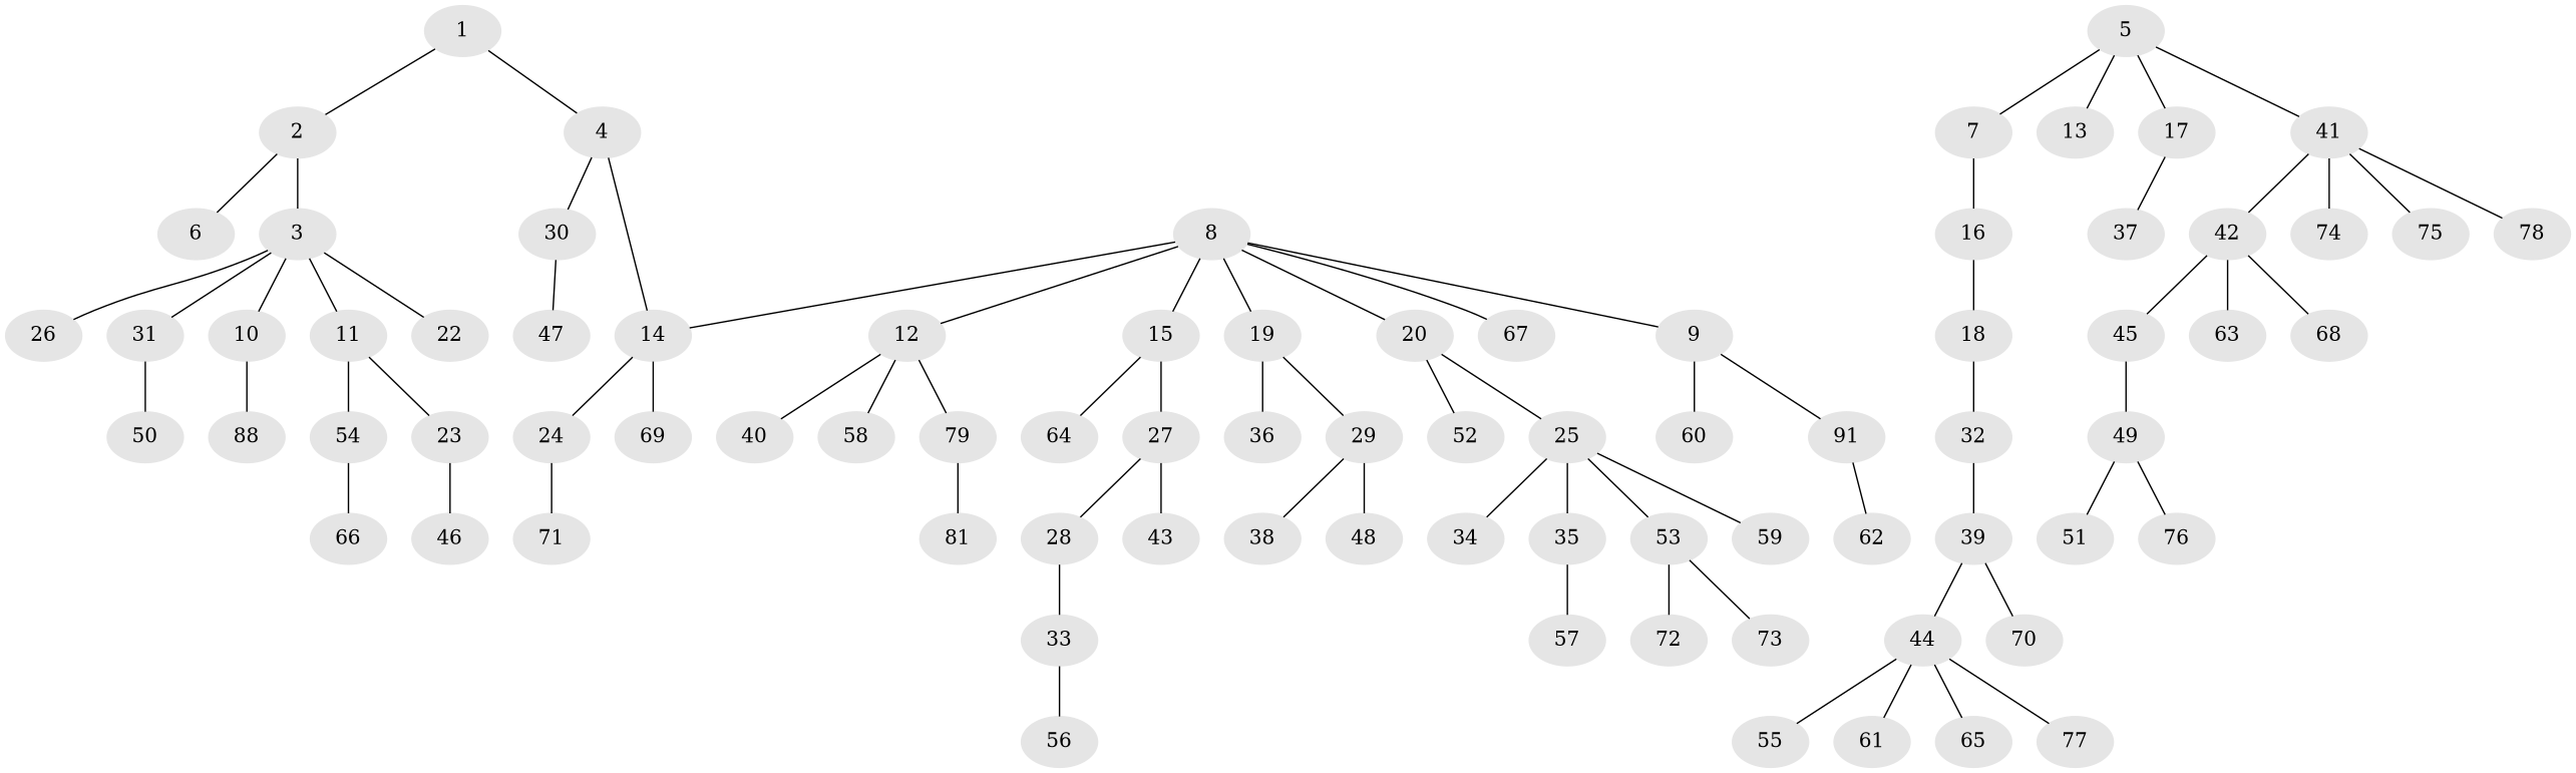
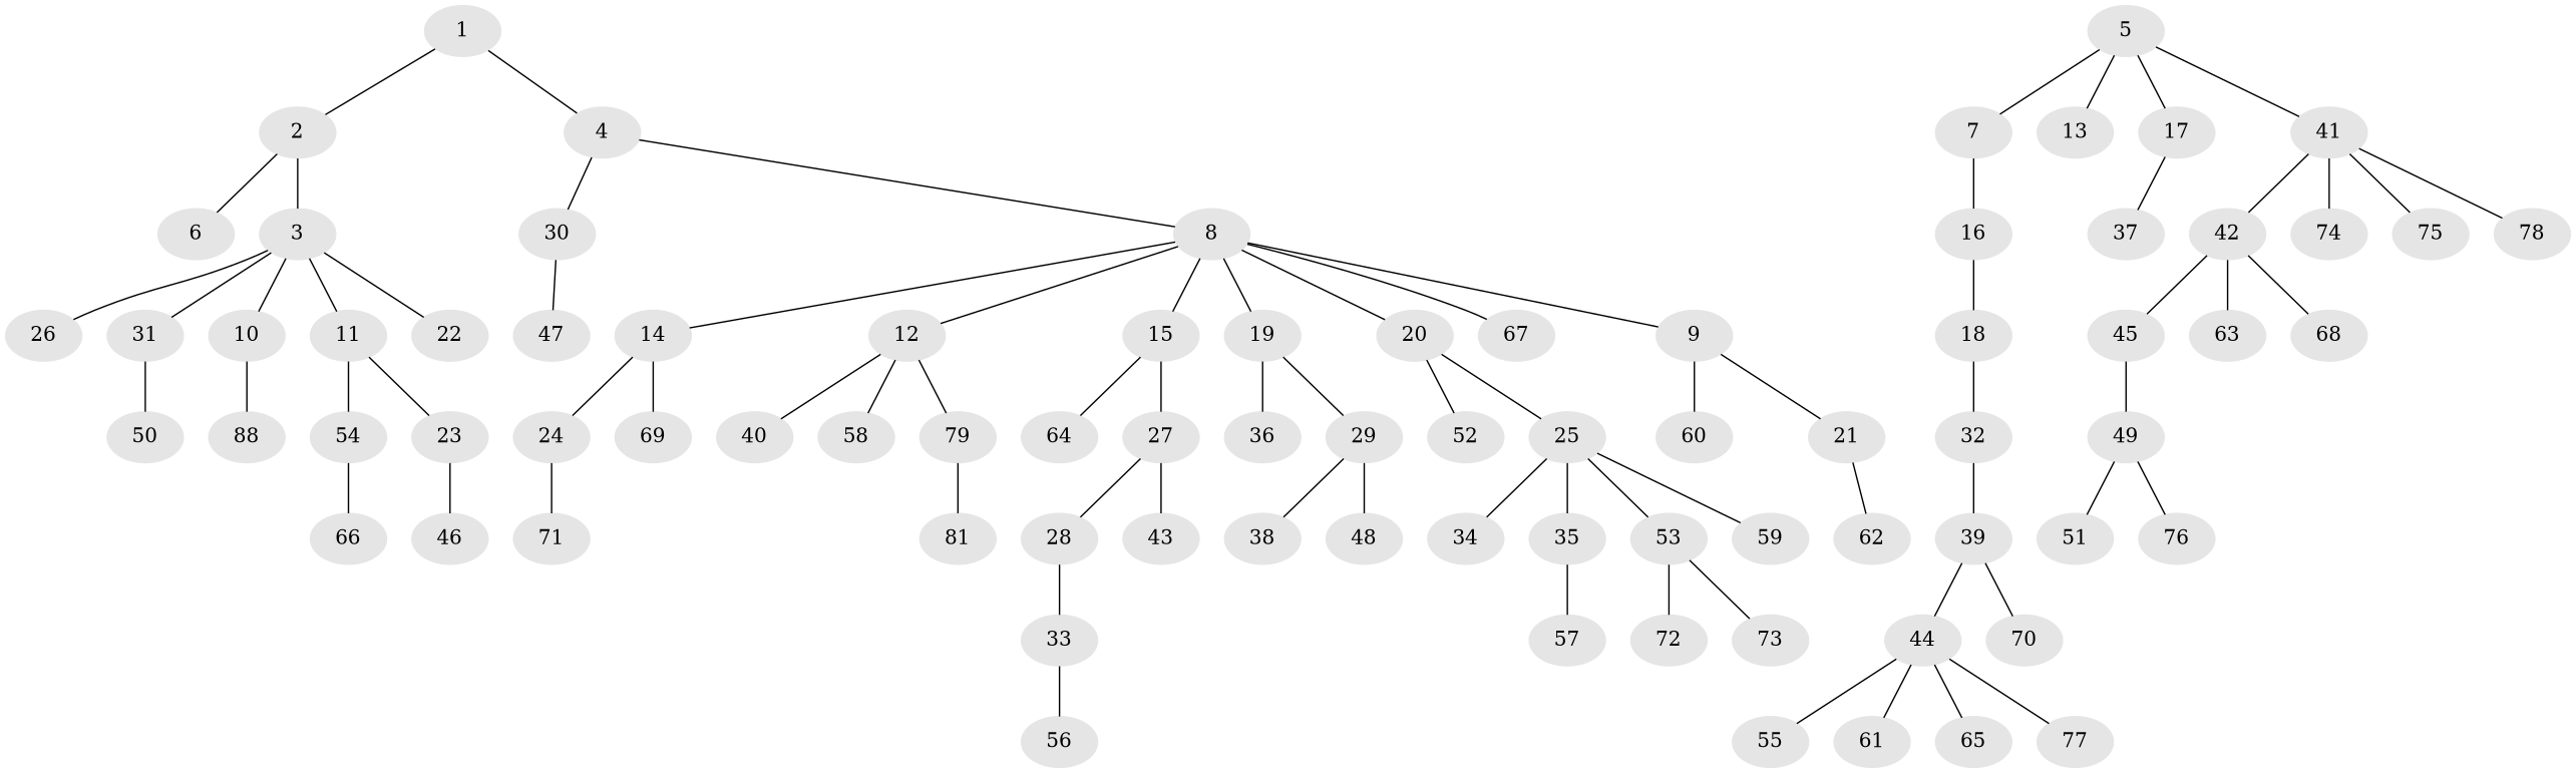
  graph {
    node [color=gray90 style=filled]
    1
    2
    4
    3
    6
    8
    30
    10
    11
    22
    26
    31
    5
    7
    13
    17
    41
    n18 [label=88]
    23
    54
    50
    9
    12
    14
    15
    19
    20
    67
    47
    16
    37
    42
    74
    75
    78
    18
-   21 [label=91]
+   21
    60
    40
    58
    79
    24
    69
    27
    64
    29
    36
    25
    52
    62
    46
    66
    81
    71
    28
    43
    32
    39
    38
    48
    34
    35
    53
    59
    57
    72
    73
    33
    56
    44
    70
    55
    61
    65
    77
    45
    63
    68
    49
    51
    76
    1 -- 2
    1 -- 4
    2 -- 3
    2 -- 6
-   4 -- 14
+   4 -- 8
    4 -- 30
    3 -- 10
    3 -- 11
    3 -- 22
    3 -- 26
    3 -- 31
    8 -- 9
    8 -- 12
    8 -- 14
    8 -- 15
    8 -- 19
    8 -- 20
    8 -- 67
    30 -- 47
    10 -- n18
    11 -- 23
    11 -- 54
    31 -- 50
    5 -- 7
    5 -- 13
    5 -- 17
    5 -- 41
    7 -- 16
    17 -- 37
    41 -- 42
    41 -- 74
    41 -- 75
    41 -- 78
    23 -- 46
    54 -- 66
    9 -- 21
    9 -- 60
    12 -- 40
    12 -- 58
    12 -- 79
    14 -- 24
    14 -- 69
    15 -- 27
    15 -- 64
    19 -- 29
    19 -- 36
    20 -- 25
    20 -- 52
    16 -- 18
    42 -- 45
    42 -- 63
    42 -- 68
    18 -- 32
    21 -- 62
    79 -- 81
    24 -- 71
    27 -- 28
    27 -- 43
    29 -- 38
    29 -- 48
    25 -- 34
    25 -- 35
    25 -- 53
    25 -- 59
    28 -- 33
    32 -- 39
    39 -- 44
    39 -- 70
    35 -- 57
    53 -- 72
    53 -- 73
    33 -- 56
    44 -- 55
    44 -- 61
    44 -- 65
    44 -- 77
    45 -- 49
    49 -- 51
    49 -- 76
  }
